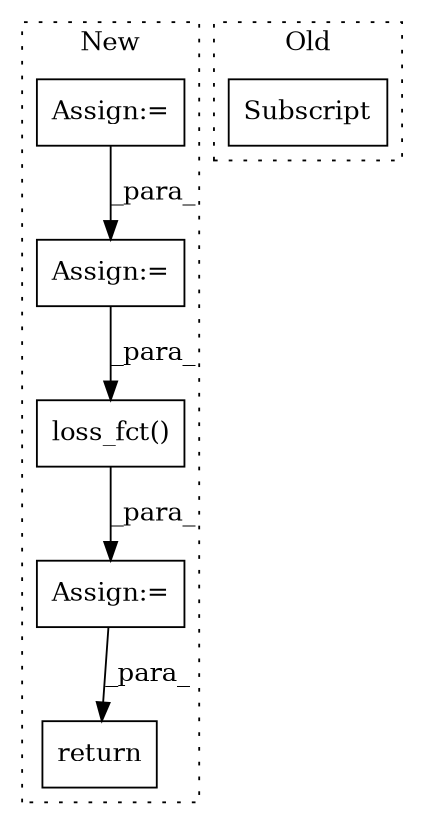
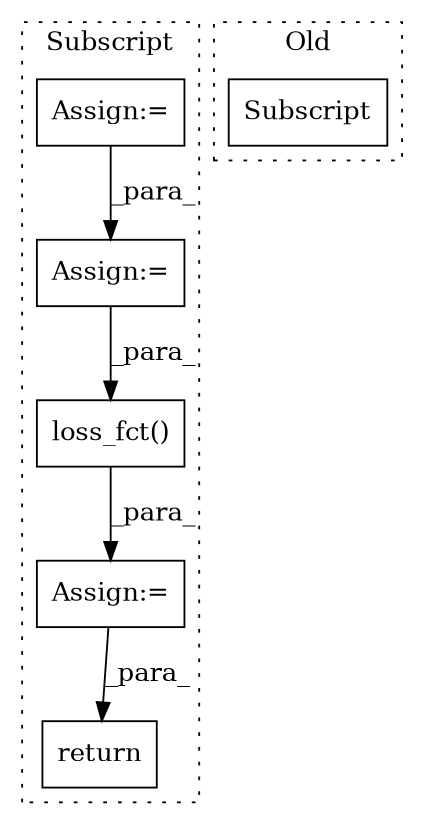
  digraph {
    node [a=68 l=3 shape=box]
    n1 [a=75 l="14,1" label="loss_fct()" s="1062,1090"]
    n2 [label="Assign:=" s=1059]
    n3 [label="Assign:=" s=949]
    n4 [label="Assign:=" s=1024]
    n5 [a=93 l=7 label=return s=1100]
    n6 [a=63 l="11,0" label=Subscript s="862,0"]
    subgraph cluster_1 {
-     label=New
+     label=Subscript
      style=dotted
      n1
      n2
      n3
      n4
      n5
    }
    subgraph cluster_2 {
      label=Old
      style=dotted
      n6
    }
    n1 -> n2 [label=_para_]
    n2 -> n5 [label=_para_]
    n3 -> n4 [label=_para_]
    n4 -> n1 [label=_para_]
  }
